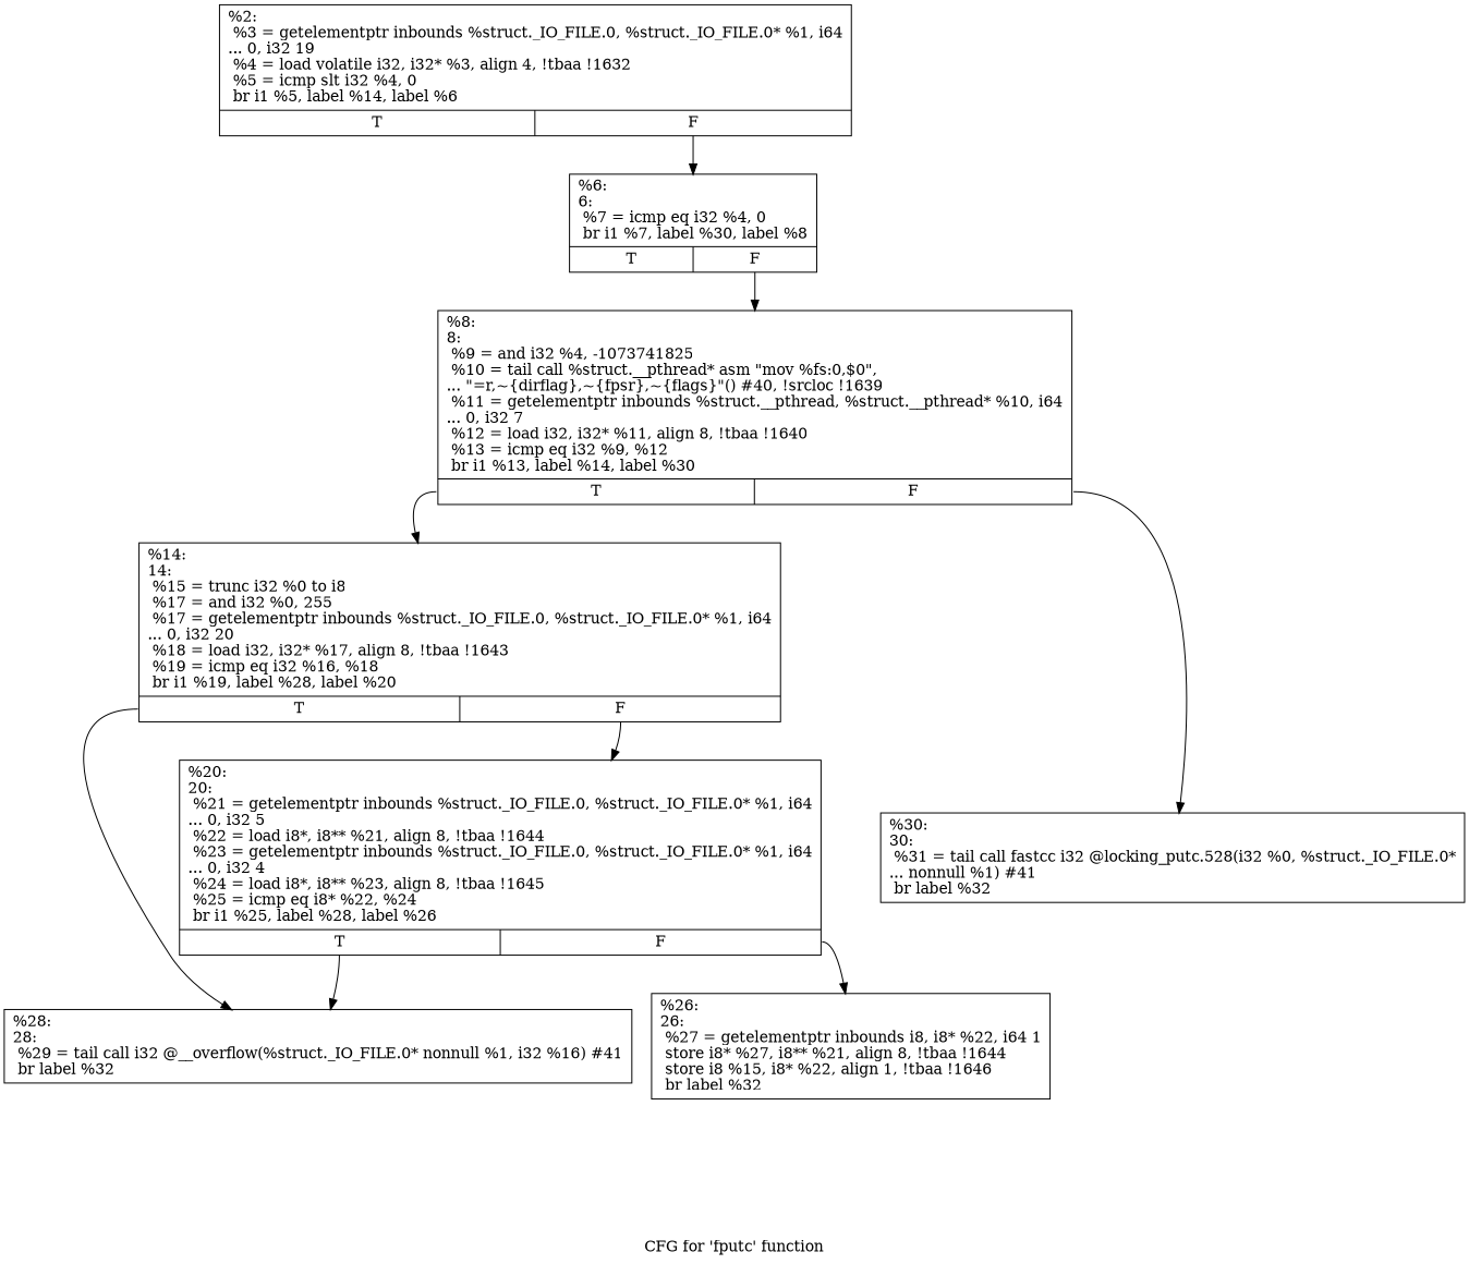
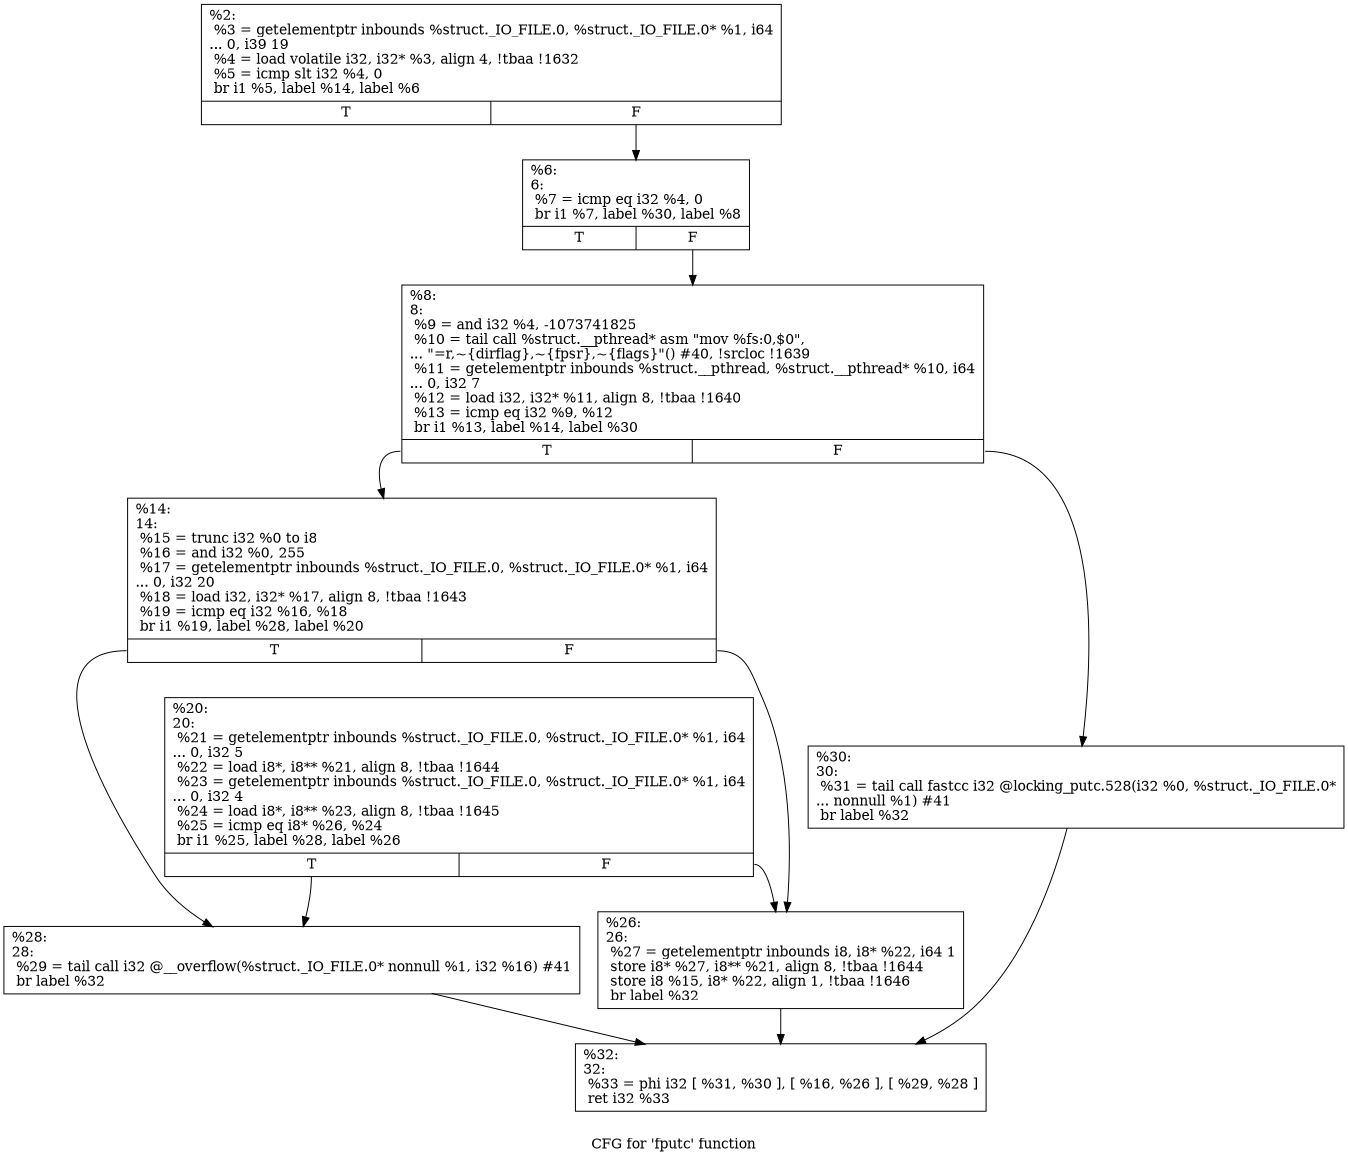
  digraph {
    label="CFG for 'fputc' function"
    node [shape=record]
    edge [tailport=s0]
-   n1 [label="{%2:\l  %3 = getelementptr inbounds %struct._IO_FILE.0, %struct._IO_FILE.0* %1, i64\l... 0, i32 19\l  %4 = load volatile i32, i32* %3, align 4, !tbaa !1632\l  %5 = icmp slt i32 %4, 0\l  br i1 %5, label %14, label %6\l|{<s0>T|<s1>F}}"]
+   n1 [label="{%2:\l  %3 = getelementptr inbounds %struct._IO_FILE.0, %struct._IO_FILE.0* %1, i64\l... 0, i39 19\l  %4 = load volatile i32, i32* %3, align 4, !tbaa !1632\l  %5 = icmp slt i32 %4, 0\l  br i1 %5, label %14, label %6\l|{<s0>T|<s1>F}}"]
    n2 [label="{%6:\l6:                                                \l  %7 = icmp eq i32 %4, 0\l  br i1 %7, label %30, label %8\l|{<s0>T|<s1>F}}"]
-   n3 [label="{%14:\l14:                                               \l  %15 = trunc i32 %0 to i8\l  %17 = and i32 %0, 255\l  %17 = getelementptr inbounds %struct._IO_FILE.0, %struct._IO_FILE.0* %1, i64\l... 0, i32 20\l  %18 = load i32, i32* %17, align 8, !tbaa !1643\l  %19 = icmp eq i32 %16, %18\l  br i1 %19, label %28, label %20\l|{<s0>T|<s1>F}}"]
+   n3 [label="{%14:\l14:                                               \l  %15 = trunc i32 %0 to i8\l  %16 = and i32 %0, 255\l  %17 = getelementptr inbounds %struct._IO_FILE.0, %struct._IO_FILE.0* %1, i64\l... 0, i32 20\l  %18 = load i32, i32* %17, align 8, !tbaa !1643\l  %19 = icmp eq i32 %16, %18\l  br i1 %19, label %28, label %20\l|{<s0>T|<s1>F}}"]
    n4 [label="{%28:\l28:                                               \l  %29 = tail call i32 @__overflow(%struct._IO_FILE.0* nonnull %1, i32 %16) #41\l  br label %32\l}"]
-   n5 [label="{%20:\l20:                                               \l  %21 = getelementptr inbounds %struct._IO_FILE.0, %struct._IO_FILE.0* %1, i64\l... 0, i32 5\l  %22 = load i8*, i8** %21, align 8, !tbaa !1644\l  %23 = getelementptr inbounds %struct._IO_FILE.0, %struct._IO_FILE.0* %1, i64\l... 0, i32 4\l  %24 = load i8*, i8** %23, align 8, !tbaa !1645\l  %25 = icmp eq i8* %22, %24\l  br i1 %25, label %28, label %26\l|{<s0>T|<s1>F}}"]
+   n5 [label="{%20:\l20:                                               \l  %21 = getelementptr inbounds %struct._IO_FILE.0, %struct._IO_FILE.0* %1, i64\l... 0, i32 5\l  %22 = load i8*, i8** %21, align 8, !tbaa !1644\l  %23 = getelementptr inbounds %struct._IO_FILE.0, %struct._IO_FILE.0* %1, i64\l... 0, i32 4\l  %24 = load i8*, i8** %23, align 8, !tbaa !1645\l  %25 = icmp eq i8* %26, %24\l  br i1 %25, label %28, label %26\l|{<s0>T|<s1>F}}"]
    n6 [label="{%8:\l8:                                                \l  %9 = and i32 %4, -1073741825\l  %10 = tail call %struct.__pthread* asm \"mov %fs:0,$0\",\l... \"=r,~\{dirflag\},~\{fpsr\},~\{flags\}\"() #40, !srcloc !1639\l  %11 = getelementptr inbounds %struct.__pthread, %struct.__pthread* %10, i64\l... 0, i32 7\l  %12 = load i32, i32* %11, align 8, !tbaa !1640\l  %13 = icmp eq i32 %9, %12\l  br i1 %13, label %14, label %30\l|{<s0>T|<s1>F}}"]
+   n7 [label="{%32:\l32:                                               \l  %33 = phi i32 [ %31, %30 ], [ %16, %26 ], [ %29, %28 ]\l  ret i32 %33\l}"]
    n8 [label="{%26:\l26:                                               \l  %27 = getelementptr inbounds i8, i8* %22, i64 1\l  store i8* %27, i8** %21, align 8, !tbaa !1644\l  store i8 %15, i8* %22, align 1, !tbaa !1646\l  br label %32\l}"]
    n9 [label="{%30:\l30:                                               \l  %31 = tail call fastcc i32 @locking_putc.528(i32 %0, %struct._IO_FILE.0*\l... nonnull %1) #41\l  br label %32\l}"]
    n1 -> n2 [tailport=s1]
    n2 -> n6 [tailport=s1]
    n3 -> n4
-   n3 -> n5 [tailport=s1]
+   n3 -> n8 [tailport=s1]
+   n4 -> n7
    n5 -> n4
    n5 -> n8 [tailport=s1]
    n6 -> n3
    n6 -> n9 [tailport=s1]
+   n8 -> n7
+   n9 -> n7
  }
